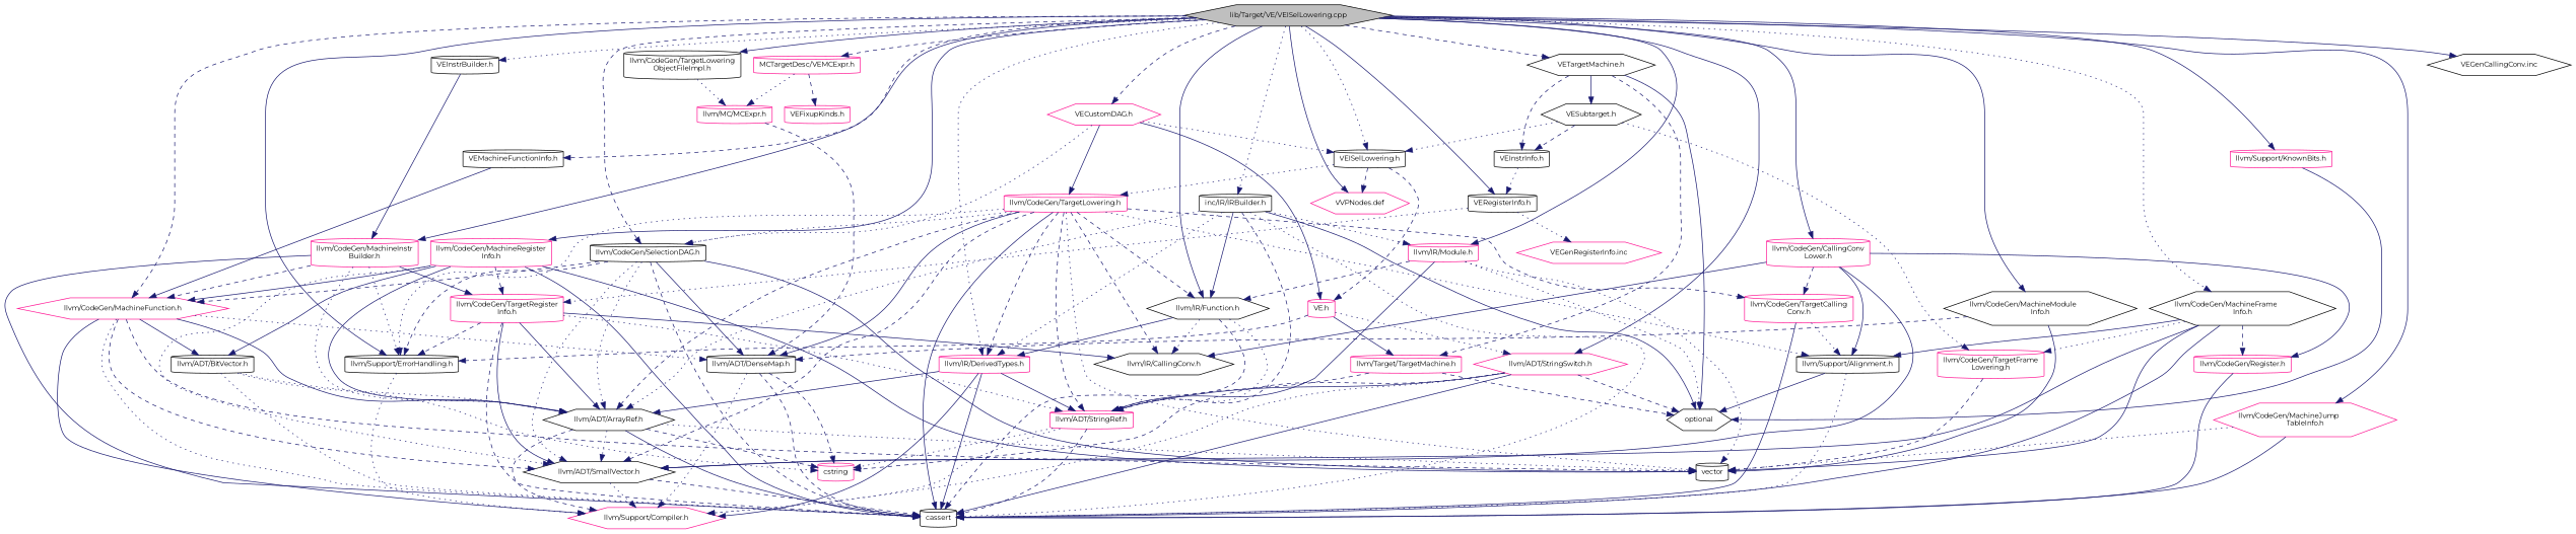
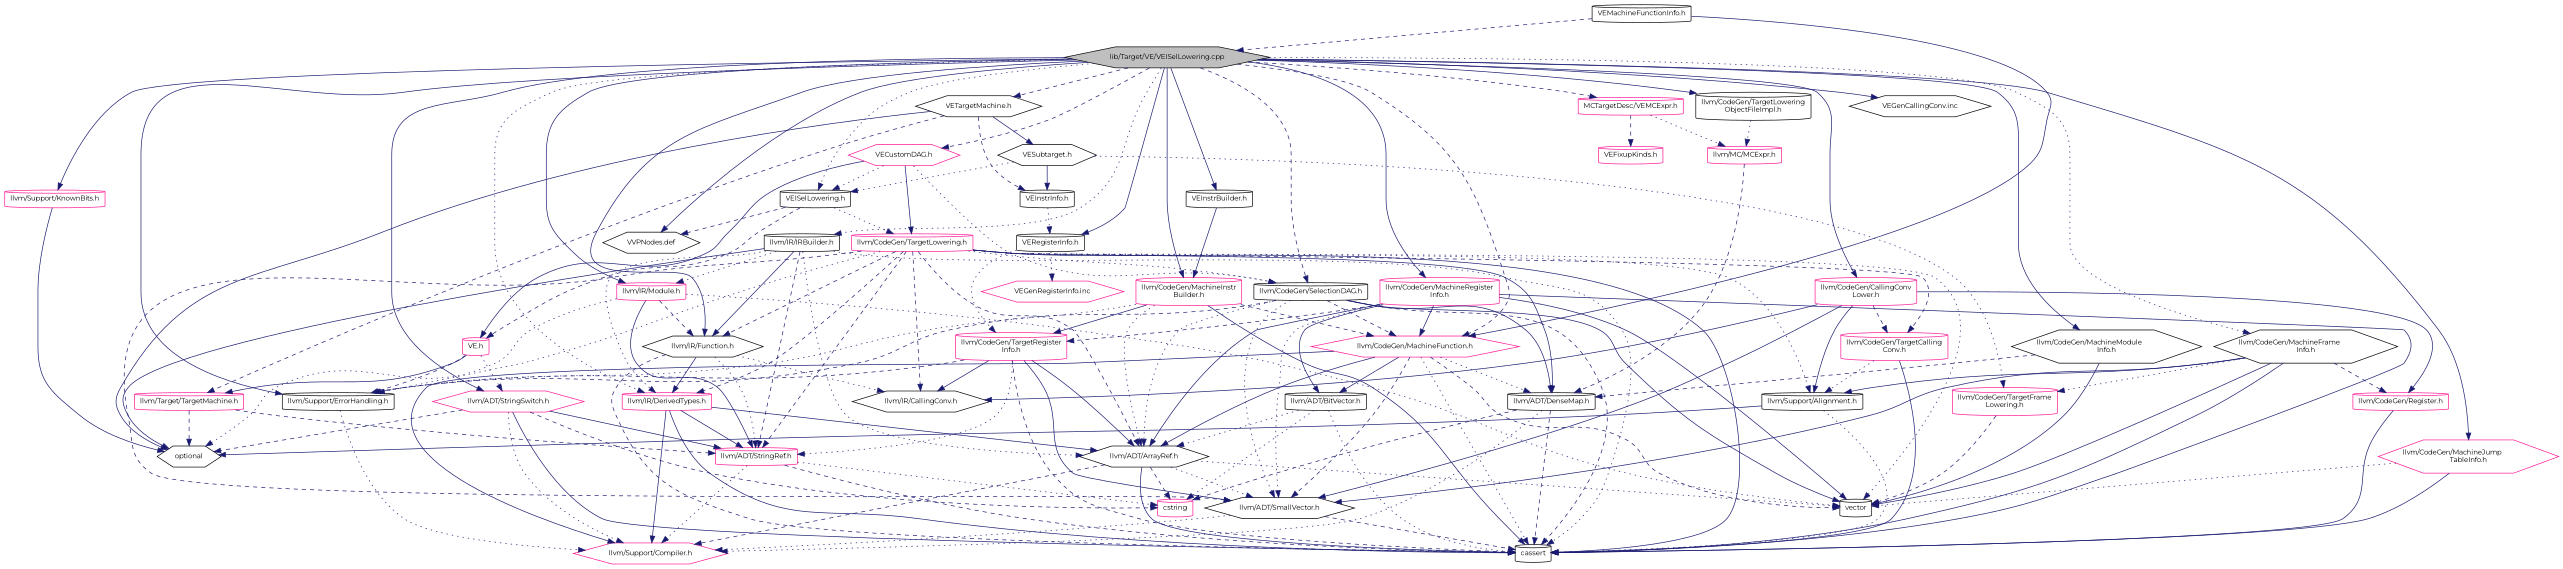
  digraph {
    fontname=Montserrat
    node [color=black fontname=Montserrat fontsize=10 shape=cylinder]
    edge [color=midnightblue fontname=Montserrat fontsize=10 labelfontname=Helvetica labelfontsize=10 style=solid]
    n1 [fillcolor=grey75 fontcolor=black height=0.2 label="lib/Target/VE/VEISelLowering.cpp" shape=hexagon style=filled width=0.4]
    n2 [height=0.2 label="VEISelLowering.h" width=0.4]
    n3 [color=deeppink height=0.2 label="llvm/ADT/StringSwitch.h" shape=hexagon width=0.4]
    n4 [height=0.2 label="llvm/Support/ErrorHandling.h" width=0.4]
    n5 [height=0.2 label="llvm/CodeGen/SelectionDAG.h" width=0.4]
    n6 [color=deeppink height=0.2 label="llvm/CodeGen/MachineFunction.h" shape=hexagon width=0.4]
    n7 [color=deeppink height=0.2 label="llvm/IR/DerivedTypes.h" width=0.4]
    n8 [height=0.2 label="llvm/IR/Function.h" shape=hexagon width=0.4]
-   n9 [color=deeppink height=0.2 label="VVPNodes.def" shape=hexagon width=0.4]
+   n9 [height=0.2 label="VVPNodes.def" shape=hexagon width=0.4]
    n10 [color=deeppink height=0.2 label="MCTargetDesc/VEMCExpr.h" width=0.4]
    n11 [color=deeppink height=0.2 label="VECustomDAG.h" shape=hexagon width=0.4]
    n12 [height=0.2 label="VEInstrBuilder.h" width=0.4]
    n13 [color=deeppink height=0.2 label="llvm/CodeGen/MachineInstr\lBuilder.h" width=0.4]
    n14 [height=0.2 label="VEMachineFunctionInfo.h" width=0.4]
    n15 [height=0.2 label="VERegisterInfo.h" width=0.4]
    n16 [height=0.2 label="VETargetMachine.h" shape=hexagon width=0.4]
    n17 [color=deeppink height=0.2 label="llvm/CodeGen/CallingConv\lLower.h" width=0.4]
    n18 [height=0.2 label="llvm/CodeGen/MachineFrame\lInfo.h" shape=hexagon width=0.4]
    n19 [color=deeppink height=0.2 label="llvm/CodeGen/MachineJump\lTableInfo.h" shape=hexagon width=0.4]
    n20 [height=0.2 label="llvm/CodeGen/MachineModule\lInfo.h" shape=hexagon width=0.4]
    n21 [color=deeppink height=0.2 label="llvm/CodeGen/MachineRegister\lInfo.h" width=0.4]
    n22 [height=0.2 label="llvm/CodeGen/TargetLowering\lObjectFileImpl.h" width=0.4]
-   n23 [height=0.2 label="inc/IR/IRBuilder.h" width=0.4]
+   n23 [height=0.2 label="llvm/IR/IRBuilder.h" width=0.4]
    n24 [color=deeppink height=0.2 label="llvm/IR/Module.h" width=0.4]
    n25 [color=deeppink height=0.2 label="llvm/Support/KnownBits.h" width=0.4]
    n26 [height=0.2 label="VEGenCallingConv.inc" shape=hexagon width=0.4]
    n27 [color=deeppink height=0.2 label="VE.h" width=0.4]
    n28 [color=deeppink height=0.2 label="llvm/CodeGen/TargetLowering.h" width=0.4]
    n29 [color=deeppink height=0.2 label="llvm/ADT/StringRef.h" width=0.4]
    n30 [color=deeppink height=0.2 label="llvm/Support/Compiler.h" shape=hexagon width=0.4]
    n31 [height=0.2 label=cassert width=0.4]
    n32 [color=deeppink height=0.2 label=cstring width=0.4]
    n33 [height=0.2 label=optional shape=hexagon width=0.4]
    n34 [height=0.2 label="llvm/ADT/ArrayRef.h" shape=hexagon width=0.4]
    n35 [height=0.2 label="llvm/ADT/SmallVector.h" shape=hexagon width=0.4]
    n36 [height=0.2 label=vector width=0.4]
    n37 [height=0.2 label="llvm/ADT/DenseMap.h" width=0.4]
    n38 [height=0.2 label="llvm/ADT/BitVector.h" width=0.4]
    n39 [height=0.2 label="llvm/IR/CallingConv.h" shape=hexagon width=0.4]
    n40 [color=deeppink height=0.2 label="VEFixupKinds.h" width=0.4]
    n41 [color=deeppink height=0.2 label="llvm/MC/MCExpr.h" width=0.4]
    n42 [color=deeppink height=0.2 label="llvm/CodeGen/TargetRegister\lInfo.h" width=0.4]
    n43 [color=deeppink height=0.2 label="VEGenRegisterInfo.inc" shape=hexagon width=0.4]
    n44 [color=deeppink height=0.2 label="llvm/Target/TargetMachine.h" width=0.4]
    n45 [height=0.2 label="VEInstrInfo.h" width=0.4]
    n46 [height=0.2 label="VESubtarget.h" shape=hexagon width=0.4]
    n47 [color=deeppink height=0.2 label="llvm/CodeGen/TargetCalling\lConv.h" width=0.4]
    n48 [height=0.2 label="llvm/Support/Alignment.h" width=0.4]
    n49 [color=deeppink height=0.2 label="llvm/CodeGen/Register.h" width=0.4]
    n50 [color=deeppink height=0.2 label="llvm/CodeGen/TargetFrame\lLowering.h" width=0.4]
    n1 -> n2 [style=dotted]
    n1 -> n3
    n1 -> n4
    n1 -> n5 [style=dashed]
    n1 -> n6 [style=dashed]
    n1 -> n7 [style=dotted]
    n1 -> n8
    n1 -> n9
    n1 -> n10 [style=dashed]
    n1 -> n11 [style=dashed]
-   n1 -> n12 [style=dotted]
+   n1 -> n12
    n1 -> n13
-   n1 -> n14 [style=dashed]
+   n14 -> n1 [style=dashed]
    n1 -> n15
    n1 -> n16 [style=dashed]
    n1 -> n17
    n1 -> n18 [style=dotted]
    n1 -> n19
    n1 -> n20
    n1 -> n21
    n1 -> n22
    n1 -> n23 [style=dotted]
    n1 -> n24
    n1 -> n25
    n1 -> n26
    n2 -> n9 [style=dashed]
    n2 -> n27 [style=dashed]
    n2 -> n28 [style=dotted]
    n3 -> n29
    n3 -> n30 [style=dotted]
    n3 -> n31
    n3 -> n32 [style=dashed]
    n3 -> n33 [style=dashed]
    n4 -> n30 [style=dotted]
    n5 -> n4 [style=dashed]
    n5 -> n6 [style=dashed]
    n5 -> n31 [style=dashed]
    n5 -> n34 [style=dotted]
    n5 -> n35 [style=dotted]
    n5 -> n36
    n5 -> n37
    n6 -> n30
    n6 -> n31 [style=dotted]
    n6 -> n34
    n6 -> n35 [style=dashed]
    n6 -> n36 [style=dashed]
    n6 -> n37 [style=dotted]
    n6 -> n38
    n7 -> n29
    n7 -> n30
    n7 -> n31
    n7 -> n34
    n8 -> n7
    n8 -> n29 [style=dotted]
    n8 -> n31 [style=dashed]
    n8 -> n39 [style=dotted]
    n10 -> n40 [style=dashed]
    n10 -> n41 [style=dotted]
    n11 -> n2 [style=dotted]
    n11 -> n5 [style=dotted]
    n11 -> n27
    n11 -> n28
    n12 -> n13
    n13 -> n4 [style=dotted]
    n13 -> n6 [style=dashed]
    n13 -> n31
    n13 -> n34 [style=dotted]
    n13 -> n42
    n14 -> n6
    n15 -> n42 [style=dotted]
    n15 -> n43 [style=dotted]
    n16 -> n33
    n16 -> n44 [style=dashed]
    n16 -> n45 [style=dashed]
    n16 -> n46
    n17 -> n35
    n17 -> n39
    n17 -> n47 [style=dashed]
    n17 -> n48
    n17 -> n49
    n18 -> n31
    n18 -> n35
    n18 -> n36
    n18 -> n48
    n18 -> n49 [style=dashed]
    n18 -> n50 [style=dotted]
    n19 -> n31
    n19 -> n36 [style=dotted]
    n20 -> n36
    n20 -> n37 [style=dashed]
    n21 -> n6
    n21 -> n31
    n21 -> n34
    n21 -> n35 [style=dotted]
    n21 -> n36
    n21 -> n38
    n21 -> n42 [style=dashed]
    n22 -> n41 [style=dotted]
    n23 -> n7 [style=dotted]
    n23 -> n8
    n23 -> n24 [style=dotted]
    n23 -> n29 [style=dashed]
    n23 -> n31 [style=dotted]
    n23 -> n33
    n23 -> n34 [style=dotted]
    n24 -> n8 [style=dashed]
    n24 -> n29
    n24 -> n33 [style=dotted]
    n24 -> n36 [style=dotted]
    n25 -> n33
    n27 -> n3 [style=dotted]
    n27 -> n4 [style=dashed]
    n27 -> n44
    n28 -> n4 [style=dotted]
    n28 -> n5 [style=dotted]
    n28 -> n7 [style=dashed]
    n28 -> n8 [style=dashed]
    n28 -> n29 [style=dashed]
    n28 -> n31
    n28 -> n34 [style=dashed]
    n28 -> n35 [style=dashed]
    n28 -> n36 [style=dotted]
    n28 -> n37
    n28 -> n39 [style=dashed]
    n28 -> n47 [style=dashed]
    n28 -> n48 [style=dotted]
    n29 -> n30 [style=dotted]
    n29 -> n31 [style=dashed]
    n29 -> n32 [style=dotted]
    n34 -> n30 [style=dashed]
    n34 -> n31
    n34 -> n32 [style=dashed]
    n34 -> n35 [style=dotted]
    n34 -> n36 [style=dotted]
    n35 -> n30 [style=dotted]
    n35 -> n31 [style=dashed]
    n37 -> n30 [style=dotted]
    n37 -> n31 [style=dashed]
    n37 -> n32 [style=dashed]
    n38 -> n31 [style=dotted]
    n38 -> n32 [style=dotted]
    n38 -> n34 [style=dotted]
    n41 -> n37 [style=dashed]
    n42 -> n4 [style=dashed]
    n42 -> n29 [style=dotted]
    n42 -> n31 [style=dashed]
    n42 -> n34
    n42 -> n35
    n42 -> n39
    n44 -> n29 [style=dashed]
    n44 -> n33 [style=dashed]
    n45 -> n15 [style=dotted]
    n46 -> n2 [style=dotted]
-   n46 -> n45 [style=dashed]
+   n46 -> n45
    n46 -> n50 [style=dotted]
    n47 -> n31
    n47 -> n48 [style=dotted]
    n48 -> n31 [style=dotted]
    n48 -> n33
    n49 -> n31
    n50 -> n36 [style=dashed]
  }
